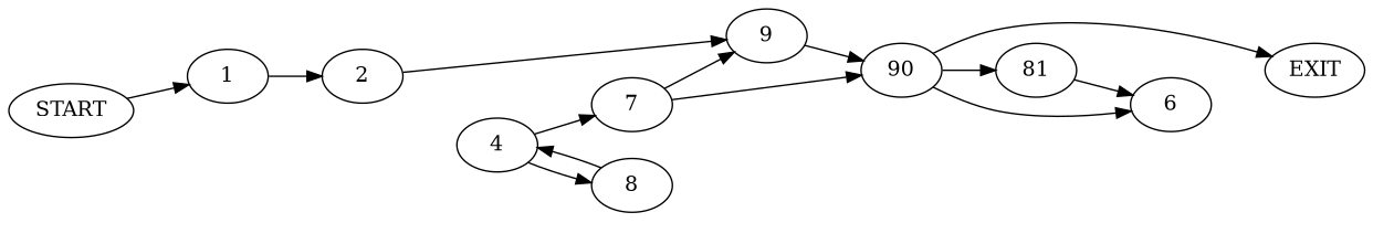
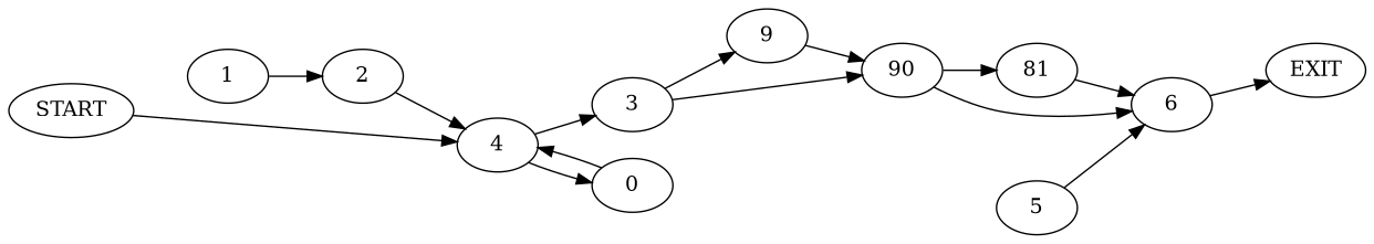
  digraph {
    rankdir=LR
    n1 [label=START]
    1
    2
    n4 [label=EXIT]
    4
-   7
-   8
+   7 [label=3]
+   8 [label=0]
+   5
    6
    9
    n11 [label=90]
    n12 [label=81]
-   n1 -> 1
+   n1 -> 4
    1 -> 2
-   2 -> 9
+   2 -> 4
    4 -> 7
    4 -> 8
    7 -> 9
    7 -> n11
    8 -> 4
-   n11 -> n4
+   5 -> 6
+   6 -> n4
    9 -> n11
    n11 -> 6
    n11 -> n12
    n12 -> 6
  }
